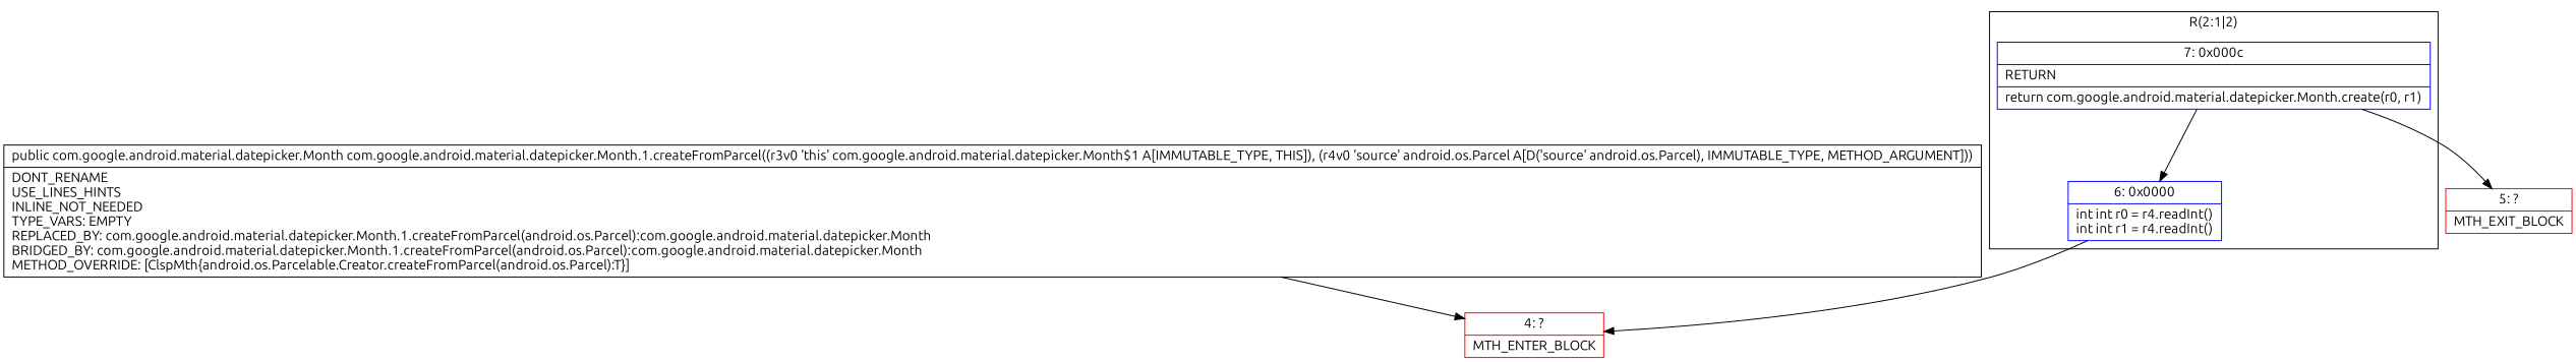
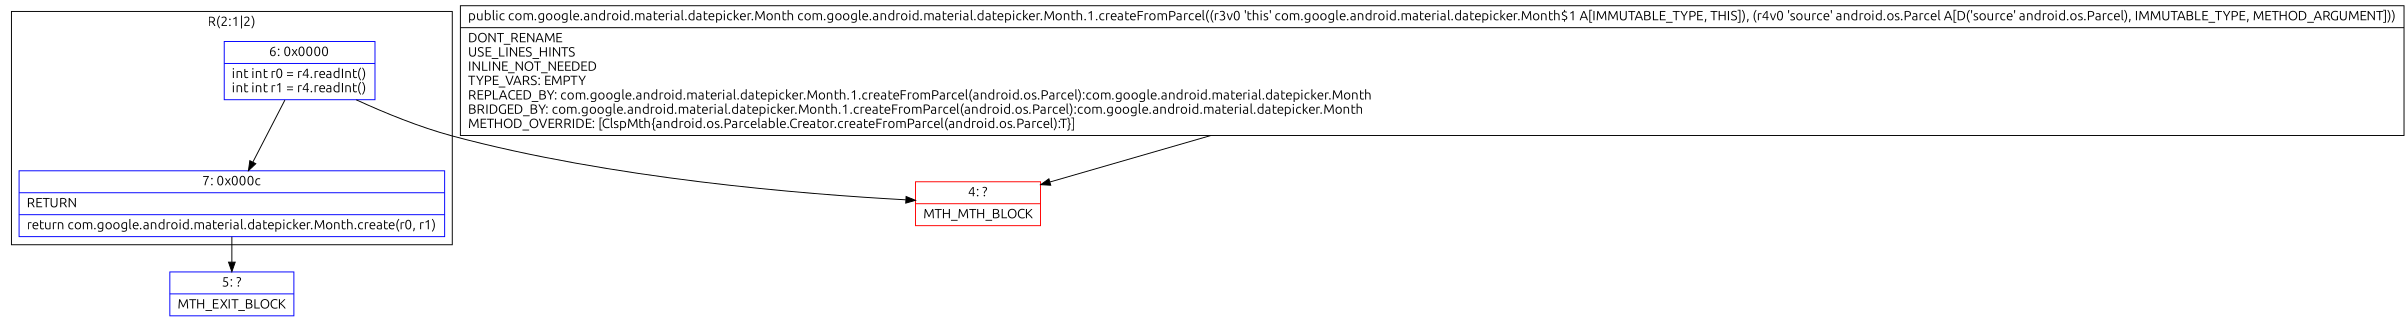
  digraph {
    fontname=Ubuntu
    node [color=blue fontname=Ubuntu shape=record]
    edge [fontname=Ubuntu]
    n1 [label="{6\:\ 0x0000|int int r0 = r4.readInt()\lint int r1 = r4.readInt()\l}"]
    n2 [label="{7\:\ 0x000c|RETURN\l|return com.google.android.material.datepicker.Month.create(r0, r1)\l}"]
-   n3 [color=red label="{4\:\ ?|MTH_ENTER_BLOCK\l}"]
-   n4 [color=red label="{5\:\ ?|MTH_EXIT_BLOCK\l}"]
+   n3 [color=red label="{4\:\ ?|MTH_MTH_BLOCK\l}"]
+   n4 [label="{5\:\ ?|MTH_EXIT_BLOCK\l}"]
    n5 [label="{public com.google.android.material.datepicker.Month com.google.android.material.datepicker.Month.1.createFromParcel((r3v0 'this' com.google.android.material.datepicker.Month$1 A[IMMUTABLE_TYPE, THIS]), (r4v0 'source' android.os.Parcel A[D('source' android.os.Parcel), IMMUTABLE_TYPE, METHOD_ARGUMENT]))  | DONT_RENAME\lUSE_LINES_HINTS\lINLINE_NOT_NEEDED\lTYPE_VARS: EMPTY\lREPLACED_BY: com.google.android.material.datepicker.Month.1.createFromParcel(android.os.Parcel):com.google.android.material.datepicker.Month\lBRIDGED_BY: com.google.android.material.datepicker.Month.1.createFromParcel(android.os.Parcel):com.google.android.material.datepicker.Month\lMETHOD_OVERRIDE: [ClspMth\{android.os.Parcelable.Creator.createFromParcel(android.os.Parcel):T\}]\l}" color=""]
    subgraph cluster_1 {
      label="R(2:1|2)"
      n1
      n2
    }
-   n2 -> n1
+   n1 -> n2
    n1 -> n3
    n2 -> n4
    n5 -> n3
  }
